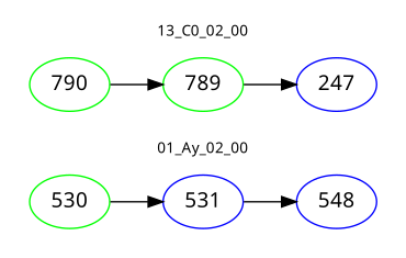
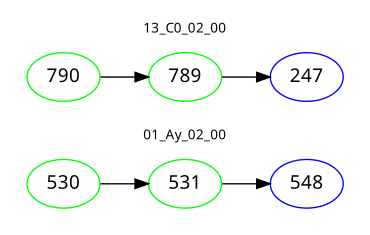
  digraph {
    fontname="Noto Sans"
    rankdir=LR
    node [color=green fontname="Noto Sans"]
    edge [color=black fontname="Noto Sans"]
    n1 [label=530]
-   n2 [color=blue label=531]
+   n2 [label=531]
    n3 [color=blue label=548]
    n4 [label=790]
    n5 [label=789]
    n6 [color=blue label=247]
    subgraph cluster_1 {
      color=white
      fontsize=10
      label="01_Ay_02_00"
      n1
      n2
      n3
    }
    subgraph cluster_2 {
      color=white
      fontsize=10
      label="13_C0_02_00"
      n4
      n5
      n6
    }
    n1 -> n2
    n2 -> n3
    n4 -> n5
    n5 -> n6
  }
